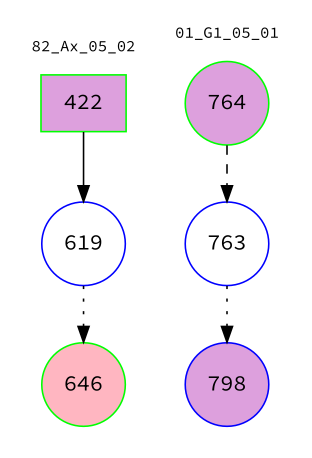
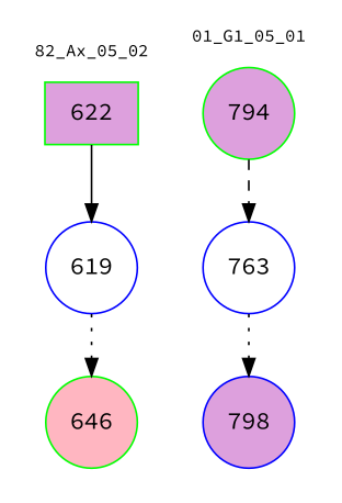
  digraph {
    fontname="Source Code Pro"
    node [color=green fillcolor=plum fontname="Source Code Pro" shape=circle style=filled]
    edge [color=black fontname="Source Code Pro" style=dotted]
-   n1 [label=422 shape=box]
+   n1 [label=622 shape=box]
    n2 [color=blue fillcolor=white label=619]
    n3 [fillcolor=lightpink label=646]
-   n4 [label=764]
+   n4 [label=794]
    n5 [color=blue fillcolor=white label=763]
    n6 [color=blue label=798]
    subgraph cluster_1 {
      color=white
      fontsize=10
      label="82_Ax_05_02"
      n1
      n2
      n3
    }
    subgraph cluster_2 {
      color=white
      fontsize=10
      label="01_G1_05_01"
      n4
      n5
      n6
    }
    n1 -> n2 [style=solid]
    n2 -> n3
    n4 -> n5 [style=dashed]
    n5 -> n6
  }
